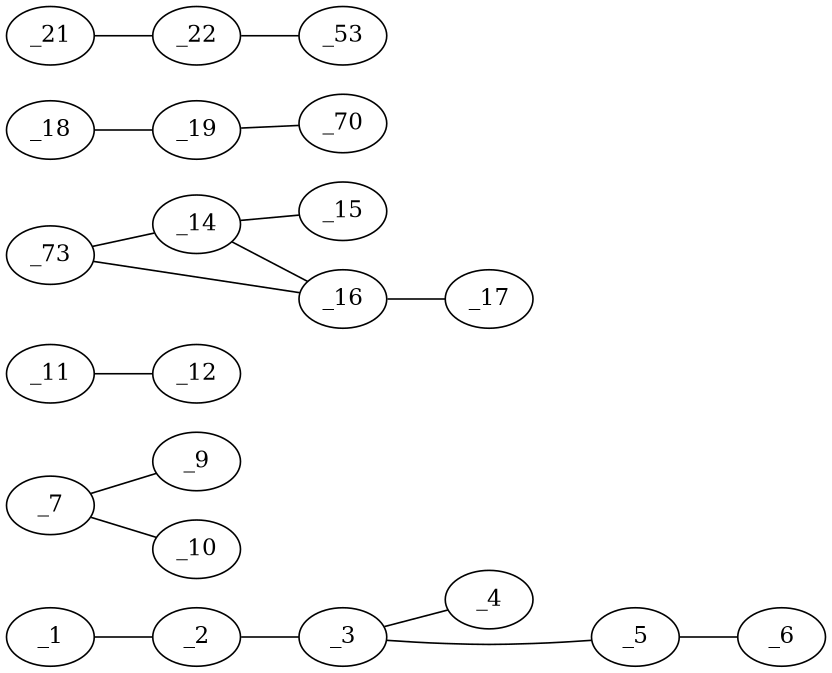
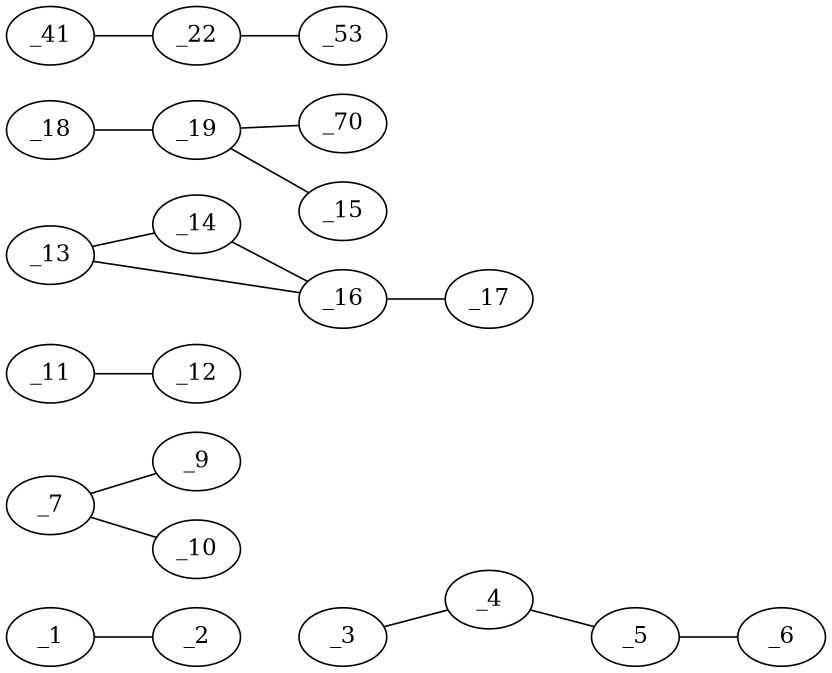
  graph {
    rankdir=LR
    node [charge=0 chem=1 symbol="C  " x=5.4641 y=-2.5875]
    edge [valence=1]
    _1 [chem=2 symbol="O  " y=-4.0875]
    _2 [y=-3.0875]
    _3 [chem=4 symbol="N  " x=6.3301]
    _4 [x=6.3301 y=-1.5875]
    _7 [x=4.5981]
    _9 [x=4.0981 y=-3.4535]
    _10 [chem=7 symbol="Cl " x=3.5981]
    _5 [chem=4 symbol="N  " y=-1.0875]
    _6 [x=4.5981 y=-1.5875]
    _11 [y=-0.0875]
    _12 [chem=2 symbol="O  " x=6.2731 y=0.5003]
    _18 [chem=4 symbol="N  " x=3.7321 y=-1.0875]
    _19 [charge=1 chem=4 symbol="N  " x=2.866 y=-1.5875]
    _15 [x=4.6551 y=0.5003]
    n15 [charge=-1 chem=4 label=_70 symbol="N  " x=2 y=-2.0875]
-   _13 [x=5.9641 y=1.4514 label=_73]
+   _13 [x=5.9641 y=1.4514]
    _14 [x=4.9641 y=1.4514]
    _16 [x=6.5519 y=2.2604]
    _17 [chem=2 symbol="O  " x=7.5464 y=2.1558]
-   _21 [chem=4 symbol="N  " x=4.3763 y=2.2604]
+   _21 [chem=4 symbol="N  " x=4.3763 y=2.2604 label=_41]
    _22 [charge=1 chem=4 symbol="N  " x=4.7831 y=3.1739]
    n22 [charge=-1 chem=4 label=_53 symbol="N  " x=5.1898 y=4.0875]
    _1 -- _2 [valence=2]
-   _2 -- _3
    _3 -- _4
-   _3 -- _5
+   _4 -- _5
    _7 -- _9
    _7 -- _10
    _5 -- _6
    _11 -- _12
    _18 -- _19 [valence=2]
    _19 -- n15 [valence=2]
    _13 -- _14
    _13 -- _16
-   _14 -- _15
+   _19 -- _15
    _14 -- _16
    _16 -- _17
    _21 -- _22 [valence=2]
    _22 -- n22 [valence=2]
  }
